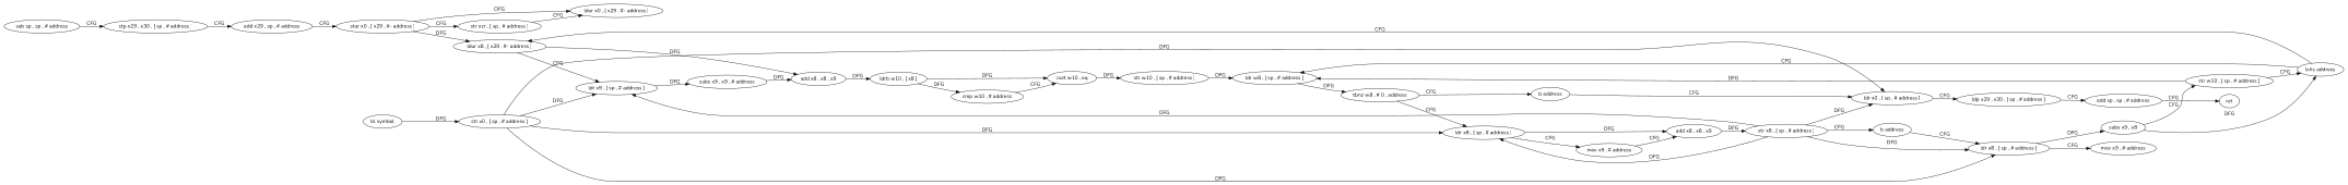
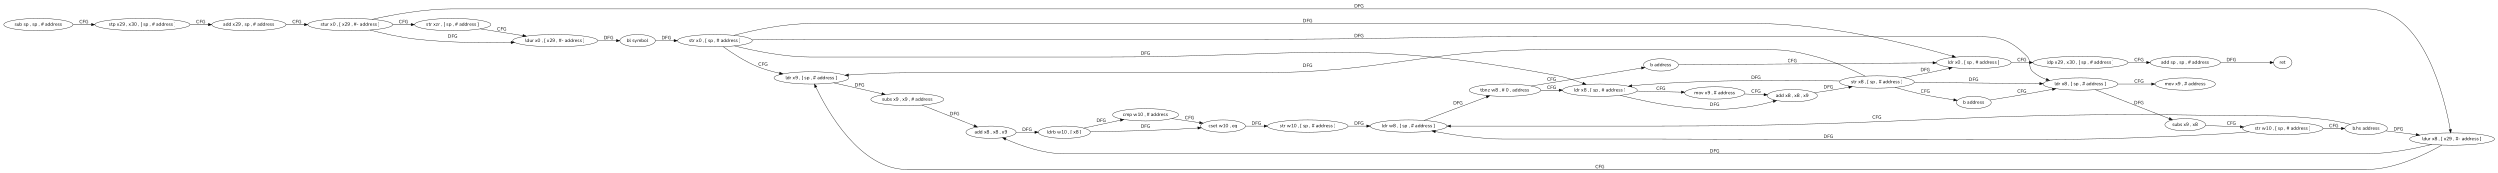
  digraph {
    fontname=Nunito
    rankdir=LR
    node [fontname=Nunito]
    edge [fontname=Nunito]
    n1 [label="sub sp , sp , # address"]
    n2 [label="stp x29 , x30 , [ sp , # address ]"]
    n3 [label="add x29 , sp , # address"]
    n4 [label="stur x0 , [ x29 , #- address ]"]
    n5 [label="str xzr , [ sp , # address ]"]
    n6 [label="ldur x0 , [ x29 , #- address ]"]
    n7 [label="ldur x8 , [ x29 , #- address ]"]
    n8 [label="bl symbol"]
    n9 [label="ldr x9 , [ sp , # address ]"]
    n10 [label="add x8 , x8 , x9"]
    n11 [label="str x0 , [ sp , # address ]"]
    n12 [label="ldr x8 , [ sp , # address ]"]
    n13 [label="ldr x8 , [ sp , # address ]"]
    n14 [label="ldr x0 , [ sp , # address ]"]
    n15 [label="mov x9 , # address"]
    n16 [label="subs x9 , x8"]
    n17 [label="mov x9 , # address"]
    n18 [label="add x8 , x8 , x9"]
    n19 [label="subs x9 , x9 , # address"]
    n20 [label="ldp x29 , x30 , [ sp , # address ]"]
    n21 [label="str w10 , [ sp , # address ]"]
    n22 [label="b.hs address"]
    n23 [label="ldr w8 , [ sp , # address ]"]
    n24 [label="tbnz w8 , # 0 , address"]
    n25 [label="b address"]
    n26 [label="str x8 , [ sp , # address ]"]
    n27 [label="ldrb w10 , [ x8 ]"]
    n28 [label="cmp w10 , # address"]
    n29 [label="cset w10 , eq"]
    n30 [label="str w10 , [ sp , # address ]"]
    n31 [label="b address"]
    n32 [label="add sp , sp , # address"]
    n33 [label=ret]
    n1 -> n2 [label=CFG]
    n2 -> n3 [label=CFG]
    n3 -> n4 [label=CFG]
    n4 -> n5 [label=CFG]
    n4 -> n6 [label=DFG]
    n4 -> n7 [label=DFG]
    n5 -> n6 [label=CFG]
+   n6 -> n8 [label=DFG]
    n7 -> n9 [label=CFG]
    n7 -> n10 [label=DFG]
    n8 -> n11 [label=DFG]
    n9 -> n19 [label=DFG]
    n10 -> n27 [label=DFG]
-   n11 -> n9 [label=DFG]
+   n11 -> n9 [label=CFG]
    n11 -> n12 [label=DFG]
    n11 -> n13 [label=DFG]
    n11 -> n14 [label=DFG]
    n12 -> n15 [label=CFG]
    n12 -> n16 [label=DFG]
    n13 -> n17 [label=CFG]
    n13 -> n18 [label=DFG]
    n14 -> n20 [label=CFG]
    n16 -> n21 [label=CFG]
-   n16 -> n22 [label=DFG]
    n17 -> n18 [label=CFG]
    n18 -> n26 [label=DFG]
    n19 -> n10 [label=DFG]
    n20 -> n32 [label=CFG]
    n21 -> n22 [label=CFG]
    n21 -> n23 [label=DFG]
-   n22 -> n7 [label=CFG]
+   n22 -> n7 [label=DFG]
    n22 -> n23 [label=CFG]
    n23 -> n24 [label=DFG]
    n24 -> n13 [label=CFG]
    n24 -> n25 [label=CFG]
    n25 -> n14 [label=CFG]
    n26 -> n9 [label=DFG]
    n26 -> n12 [label=DFG]
    n26 -> n13 [label=DFG]
    n26 -> n14 [label=DFG]
    n26 -> n31 [label=CFG]
    n27 -> n28 [label=DFG]
    n27 -> n29 [label=DFG]
    n28 -> n29 [label=CFG]
    n29 -> n30 [label=DFG]
    n30 -> n23 [label=DFG]
    n31 -> n12 [label=CFG]
-   n32 -> n33 [label=CFG]
+   n32 -> n33 [label=DFG]
  }
